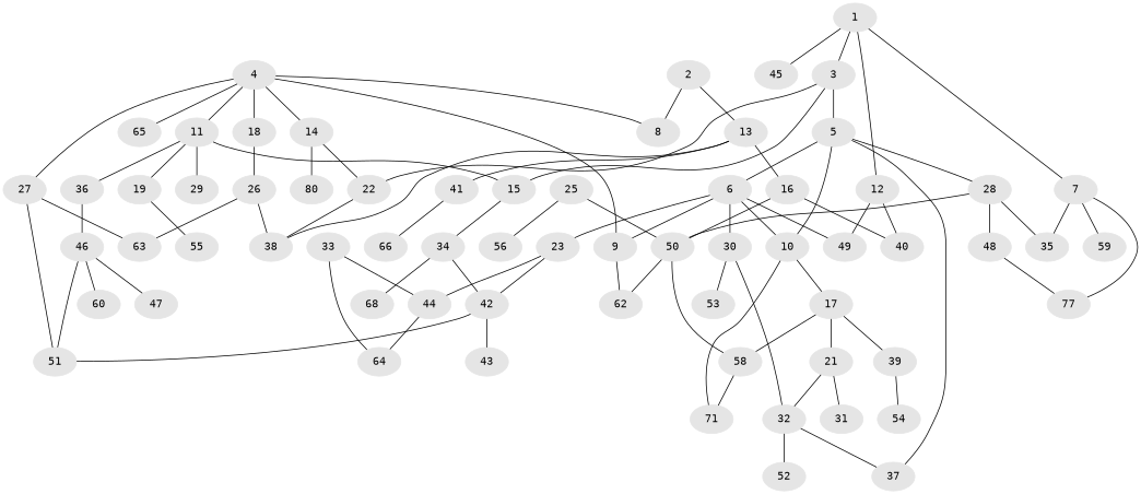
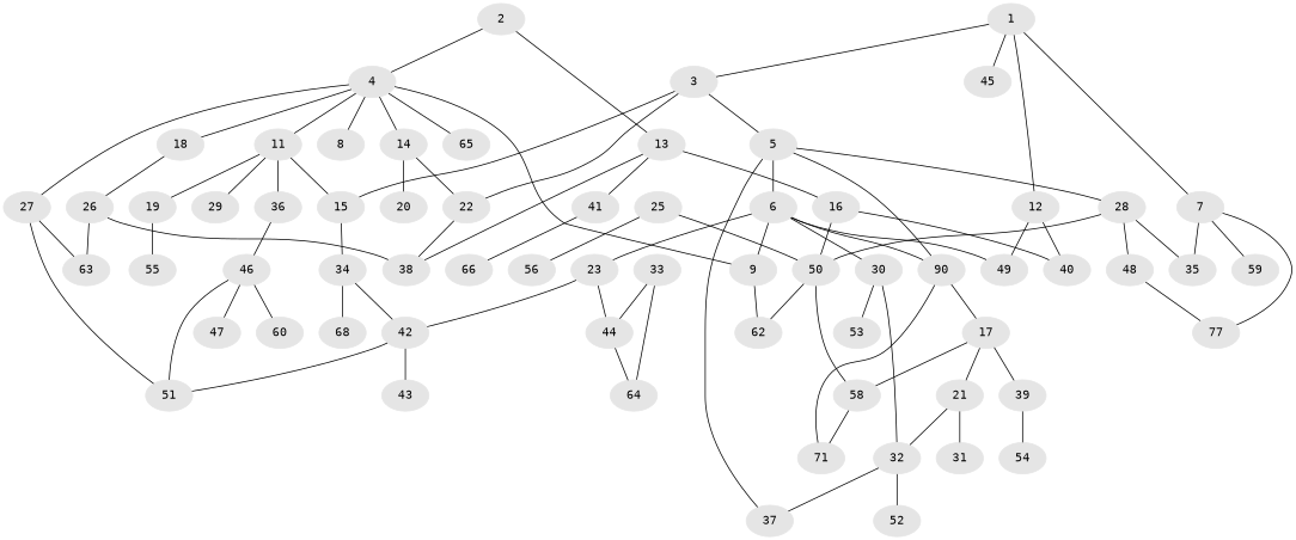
  graph {
    fontname="DejaVu Sans Mono"
    node [color=gray90 fontname="DejaVu Sans Mono" style=filled]
    edge [fontname="DejaVu Sans Mono"]
    1
    3
    7
    12
    45
    2
    4
    13
    5
    15
    22
    35
    59
    n14 [label=77]
    49
    40
    8
    9
    11
    14
    18
    27
    65
    16
    38
    41
    6
-   10
+   10 [label=90]
    28
    37
    34
    62
    19
    29
    36
-   20 [label=80]
+   20
    26
    63
    51
    23
    30
    17
    n43 [label=71]
    50
    48
    42
    44
    32
    53
    33
    64
    21
    39
    58
    55
    46
    66
    68
    31
    54
    52
    43
    25
    56
    47
    60
    1 -- 3
    1 -- 7
    1 -- 12
    1 -- 45
    3 -- 5
    3 -- 15
    3 -- 22
    7 -- 35
    7 -- 59
    7 -- n14
    12 -- 49
    12 -- 40
-   2 -- 8
+   2 -- 4
    2 -- 13
    4 -- 8
    4 -- 9
    4 -- 11
    4 -- 14
    4 -- 18
    4 -- 27
    4 -- 65
    13 -- 16
    13 -- 38
    13 -- 41
    5 -- 6
    5 -- 10
    5 -- 28
    5 -- 37
    15 -- 34
    22 -- 38
    9 -- 62
    11 -- 15
    11 -- 19
    11 -- 29
    11 -- 36
    14 -- 22
    14 -- 20
    18 -- 26
    27 -- 63
    27 -- 51
    16 -- 40
    16 -- 50
    41 -- 66
    6 -- 49
    6 -- 9
    6 -- 10
    6 -- 23
    6 -- 30
    10 -- 17
    10 -- n43
    28 -- 35
    28 -- 50
    28 -- 48
    34 -- 42
    34 -- 68
    19 -- 55
    36 -- 46
    26 -- 38
    26 -- 63
    23 -- 42
    23 -- 44
    30 -- 32
    30 -- 53
    17 -- 21
    17 -- 39
    17 -- 58
    50 -- 62
    50 -- 58
    48 -- n14
    42 -- 51
    42 -- 43
    44 -- 64
    32 -- 37
    32 -- 52
    33 -- 44
    33 -- 64
    21 -- 32
    21 -- 31
    39 -- 54
    58 -- n43
    46 -- 51
    46 -- 47
    46 -- 60
    25 -- 50
    25 -- 56
  }
